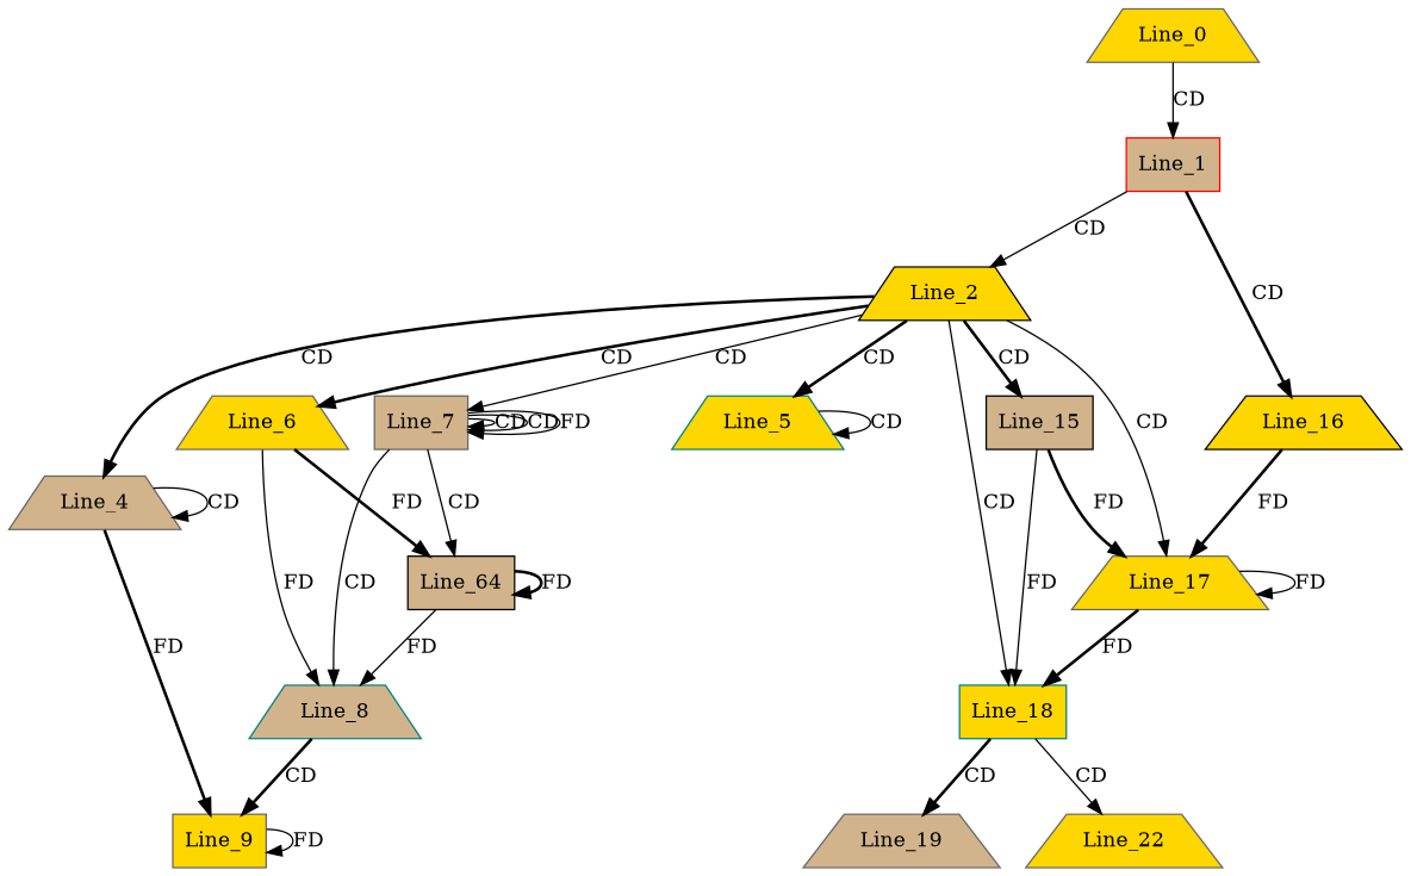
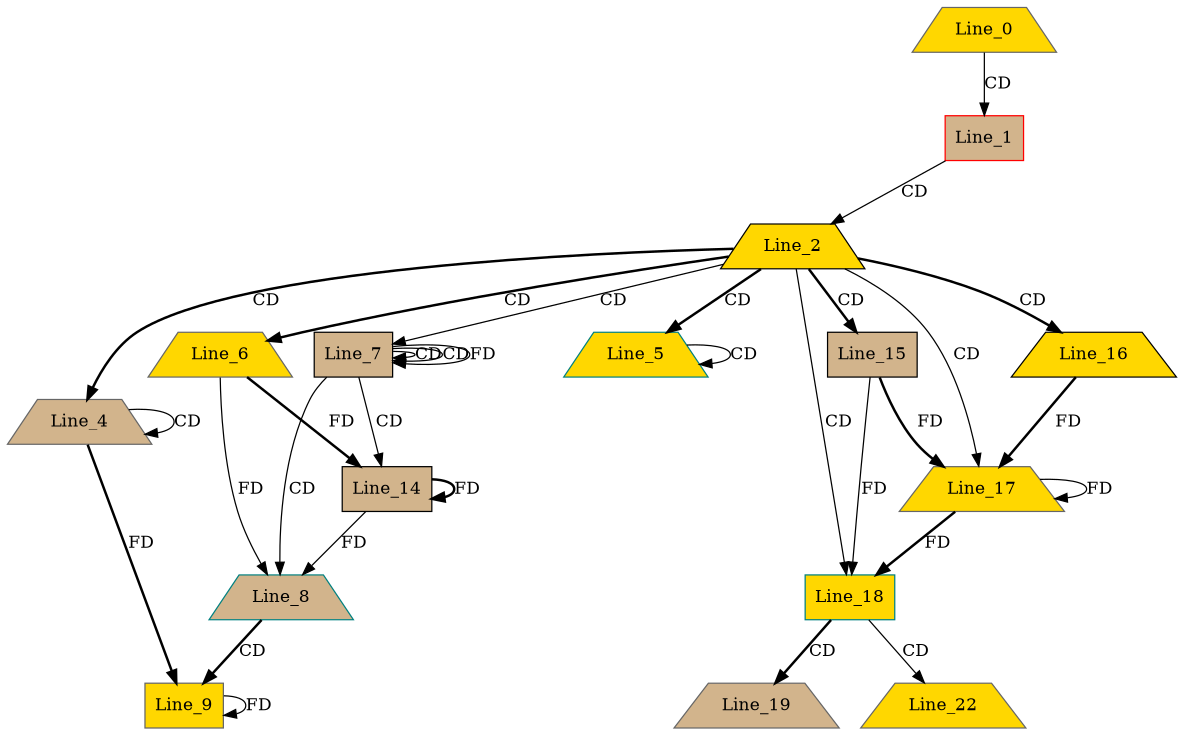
  digraph {
    node [color=gray40 fillcolor=gold shape=trapezium style=filled]
    edge [style=solid]
    Line_1 [color=red fillcolor=tan shape=box]
    Line_0
    Line_2 [color=black]
    Line_4 [fillcolor=tan]
    Line_5 [color=teal]
    Line_6
-   Line_7 [fillcolor=tan shape=box]
+   Line_7 [color=black fillcolor=tan shape=box]
    Line_15 [color=black fillcolor=tan shape=box]
    Line_16 [color=black]
    Line_17
    Line_18 [color=teal shape=box]
    Line_9 [shape=box]
    Line_8 [color=teal fillcolor=tan]
-   Line_14 [color=black fillcolor=tan shape=box label=Line_64]
+   Line_14 [color=black fillcolor=tan shape=box]
    Line_19 [fillcolor=tan]
    Line_22
    Line_1 -> Line_2 [label=CD]
    Line_0 -> Line_1 [label=CD]
    Line_2 -> Line_4 [label=CD style=bold]
    Line_2 -> Line_5 [label=CD style=bold]
    Line_2 -> Line_6 [label=CD style=bold]
    Line_2 -> Line_7 [label=CD]
    Line_2 -> Line_15 [label=CD style=bold]
-   Line_1 -> Line_16 [label=CD style=bold]
+   Line_2 -> Line_16 [label=CD style=bold]
    Line_2 -> Line_17 [label=CD]
    Line_2 -> Line_18 [label=CD]
    Line_4 -> Line_4 [label=CD]
    Line_4 -> Line_9 [label=FD style=bold]
    Line_5 -> Line_5 [label=CD]
    Line_6 -> Line_8 [label=FD]
    Line_6 -> Line_14 [label=FD style=bold]
    Line_7 -> Line_7 [label=CD]
    Line_7 -> Line_7 [label=CD]
    Line_7 -> Line_7 [label=FD]
    Line_7 -> Line_8 [label=CD]
    Line_7 -> Line_14 [label=CD]
    Line_15 -> Line_17 [label=FD style=bold]
    Line_15 -> Line_18 [label=FD]
    Line_16 -> Line_17 [label=FD style=bold]
    Line_17 -> Line_17 [label=FD]
    Line_17 -> Line_18 [label=FD style=bold]
    Line_18 -> Line_19 [label=CD style=bold]
    Line_18 -> Line_22 [label=CD]
    Line_9 -> Line_9 [label=FD]
    Line_8 -> Line_9 [label=CD style=bold]
    Line_14 -> Line_8 [label=FD]
    Line_14 -> Line_14 [label=FD style=bold]
  }
